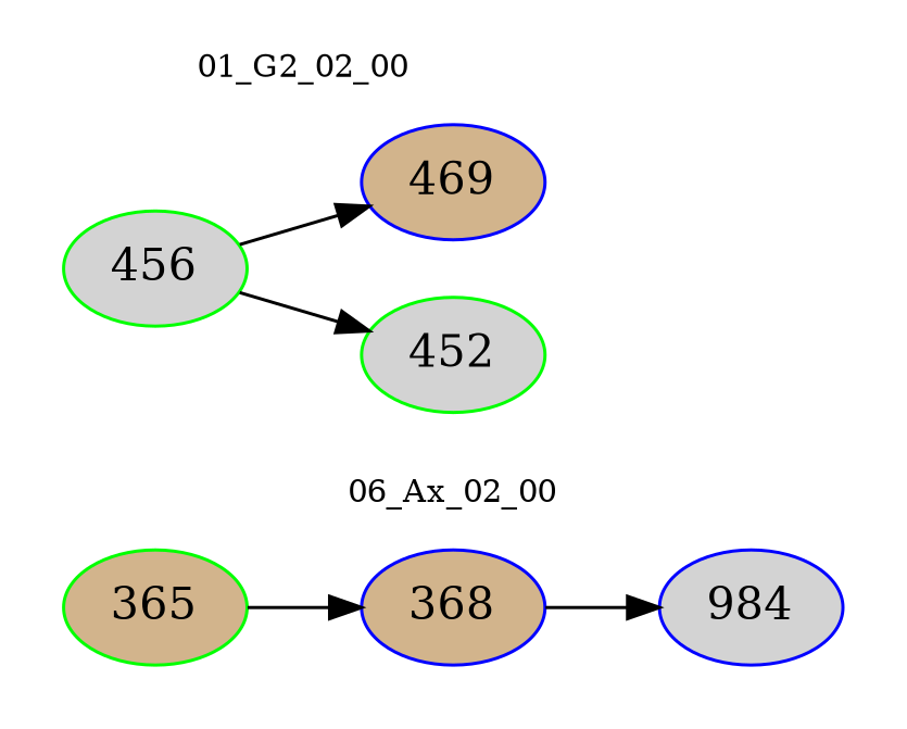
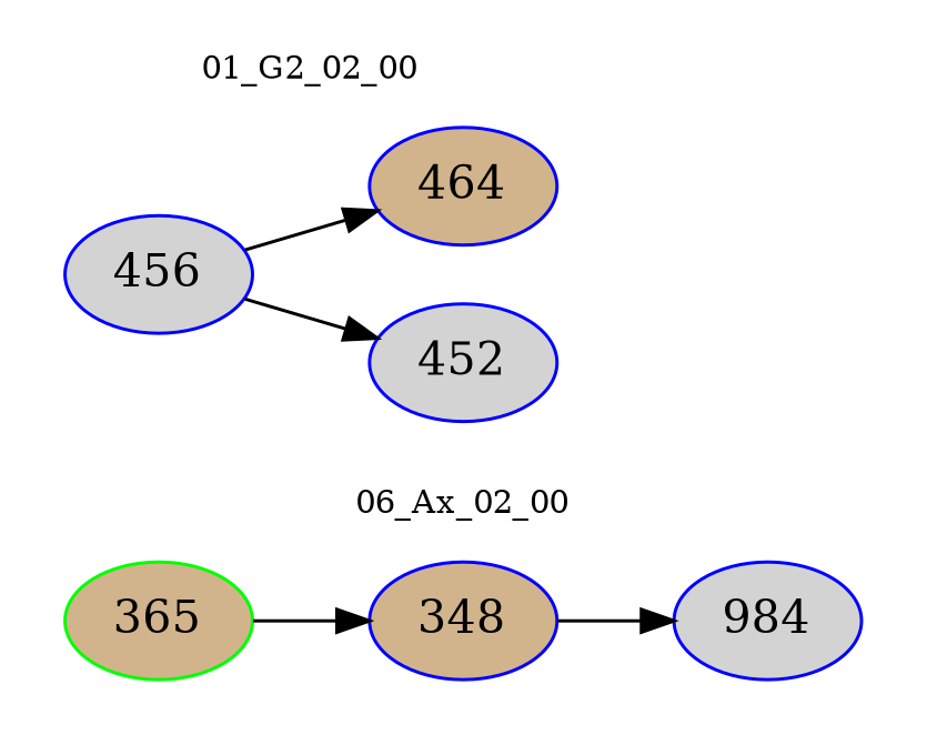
  digraph {
    rankdir=LR
    node [color=blue fillcolor=tan style=filled]
    edge [color=black]
    n1 [color=green label=365]
-   n2 [label=368]
+   n2 [label=348]
    n3 [fillcolor=lightgrey label=984]
-   n4 [color=green fillcolor=lightgrey label=452]
-   n5 [color=green fillcolor=lightgrey label=456]
-   n6 [label=469]
+   n4 [fillcolor=lightgrey label=452]
+   n5 [fillcolor=lightgrey label=456]
+   n6 [label=464]
    subgraph cluster_1 {
      color=white
      fontsize=10
      label="06_Ax_02_00"
      n1
      n2
      n3
    }
    subgraph cluster_2 {
      color=white
      fontsize=10
      label="01_G2_02_00"
      n4
      n5
      n6
    }
    n1 -> n2
    n2 -> n3
    n5 -> n4
    n5 -> n6
  }
